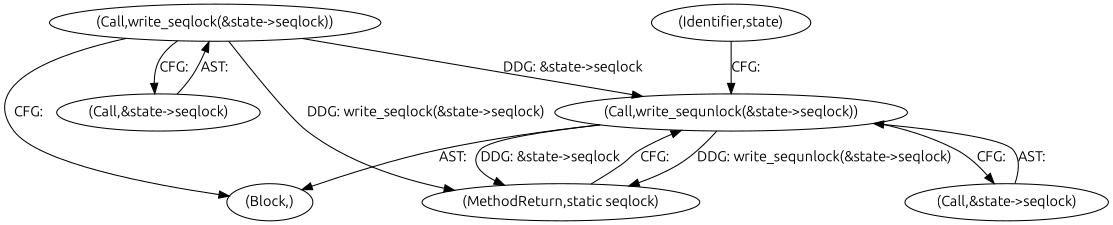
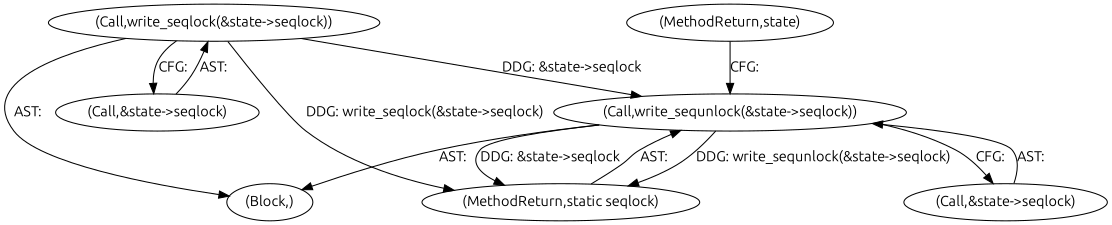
  digraph {
    fontname=Ubuntu
    node [fontname=Ubuntu]
    edge [fontname=Ubuntu]
    n1 [label="(Call,write_seqlock(&state->seqlock))"]
    n2 [label="(Call,write_sequnlock(&state->seqlock))"]
    n3 [label="(Block,)"]
    n4 [label="(Call,&state->seqlock)"]
    n5 [label="(MethodReturn,static seqlock)"]
    n6 [label="(Call,&state->seqlock)"]
-   n7 [label="(Identifier,state)"]
+   n7 [label="(MethodReturn,state)"]
    n1 -> n2 [label="DDG: &state->seqlock"]
-   n1 -> n3 [label="CFG: "]
+   n1 -> n3 [label="AST: "]
    n1 -> n4 [label="CFG: "]
    n1 -> n5 [label="DDG: write_seqlock(&state->seqlock)"]
    n2 -> n3 [label="AST: "]
    n2 -> n5 [label="DDG: write_sequnlock(&state->seqlock)"]
    n2 -> n5 [label="DDG: &state->seqlock"]
    n2 -> n6 [label="CFG: "]
    n4 -> n1 [label="AST: "]
-   n5 -> n2 [label="CFG: "]
+   n5 -> n2 [label="AST: "]
    n6 -> n2 [label="AST: "]
    n7 -> n2 [label="CFG: "]
  }
